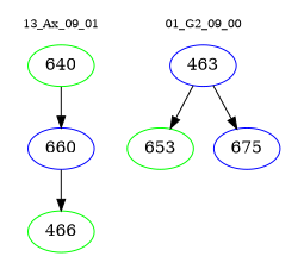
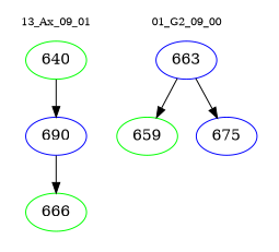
  digraph {
    node [color=blue]
    edge [color=black]
-   n1 [label=660]
+   n1 [label=690]
    n2 [color=green label=640]
-   n3 [color=green label=466]
-   n4 [label=463]
-   n5 [color=green label=653]
+   n3 [color=green label=666]
+   n4 [label=663]
+   n5 [color=green label=659]
    n6 [label=675]
    subgraph cluster_1 {
      color=white
      fontsize=10
      label="13_Ax_09_01"
      n1
      n2
      n3
    }
    subgraph cluster_2 {
      color=white
      fontsize=10
      label="01_G2_09_00"
      n4
      n5
      n6
    }
    n1 -> n3
    n2 -> n1
    n4 -> n5
    n4 -> n6
  }
